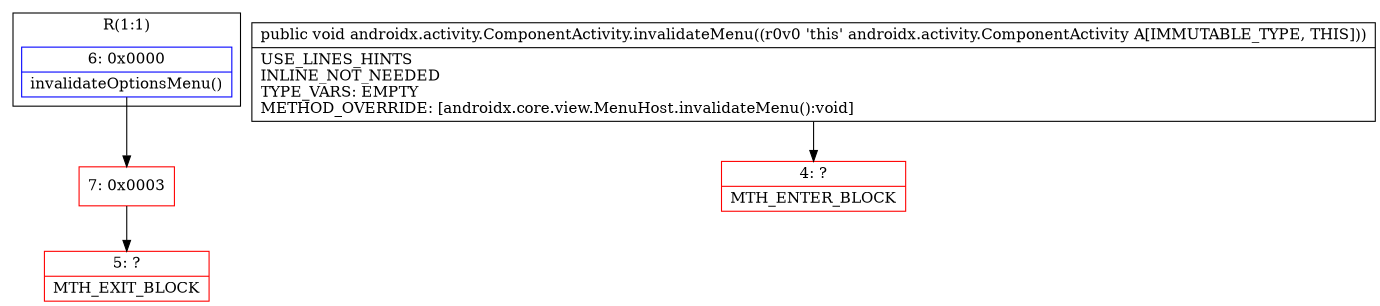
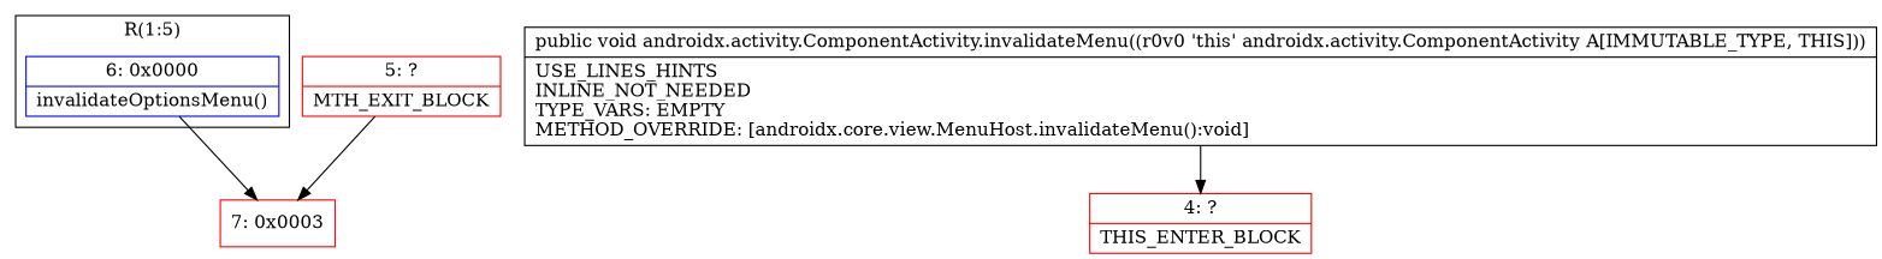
  digraph {
    node [color=red shape=record]
    n1 [color=blue label="{6\:\ 0x0000|invalidateOptionsMenu()\l}"]
    n2 [label="{7\:\ 0x0003}"]
    n3 [label="{5\:\ ?|MTH_EXIT_BLOCK\l}"]
-   n4 [label="{4\:\ ?|MTH_ENTER_BLOCK\l}"]
+   n4 [label="{4\:\ ?|THIS_ENTER_BLOCK\l}"]
    n5 [label="{public void androidx.activity.ComponentActivity.invalidateMenu((r0v0 'this' androidx.activity.ComponentActivity A[IMMUTABLE_TYPE, THIS]))  | USE_LINES_HINTS\lINLINE_NOT_NEEDED\lTYPE_VARS: EMPTY\lMETHOD_OVERRIDE: [androidx.core.view.MenuHost.invalidateMenu():void]\l}" color=""]
    subgraph cluster_1 {
-     label="R(1:1)"
+     label="R(1:5)"
      n1
    }
    n1 -> n2
-   n2 -> n3
+   n3 -> n2
    n5 -> n4
  }
